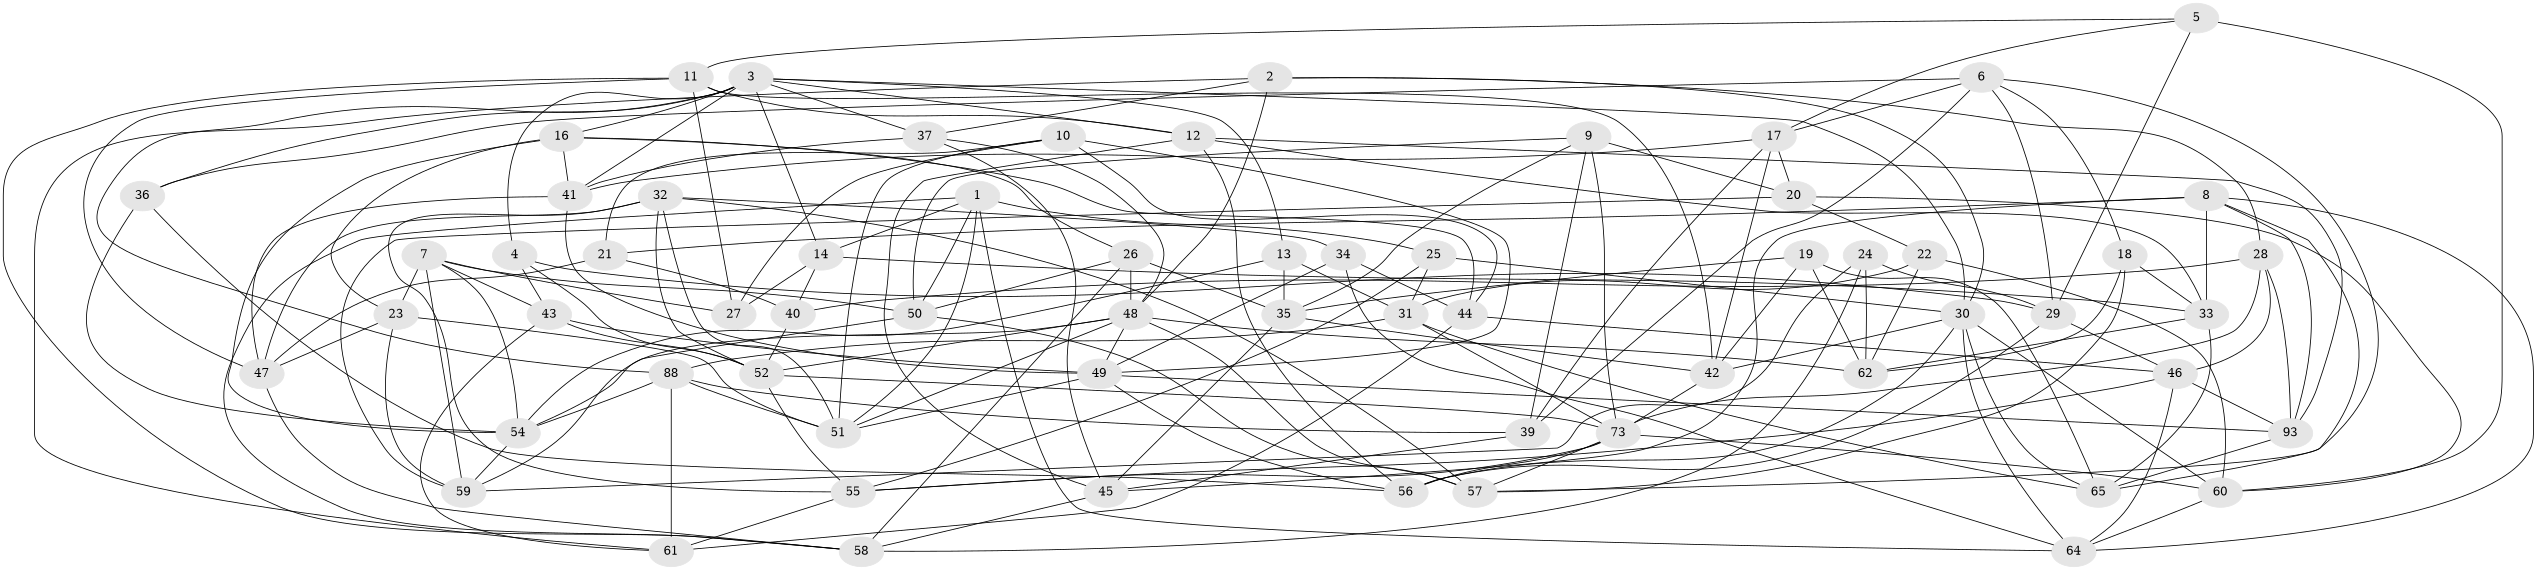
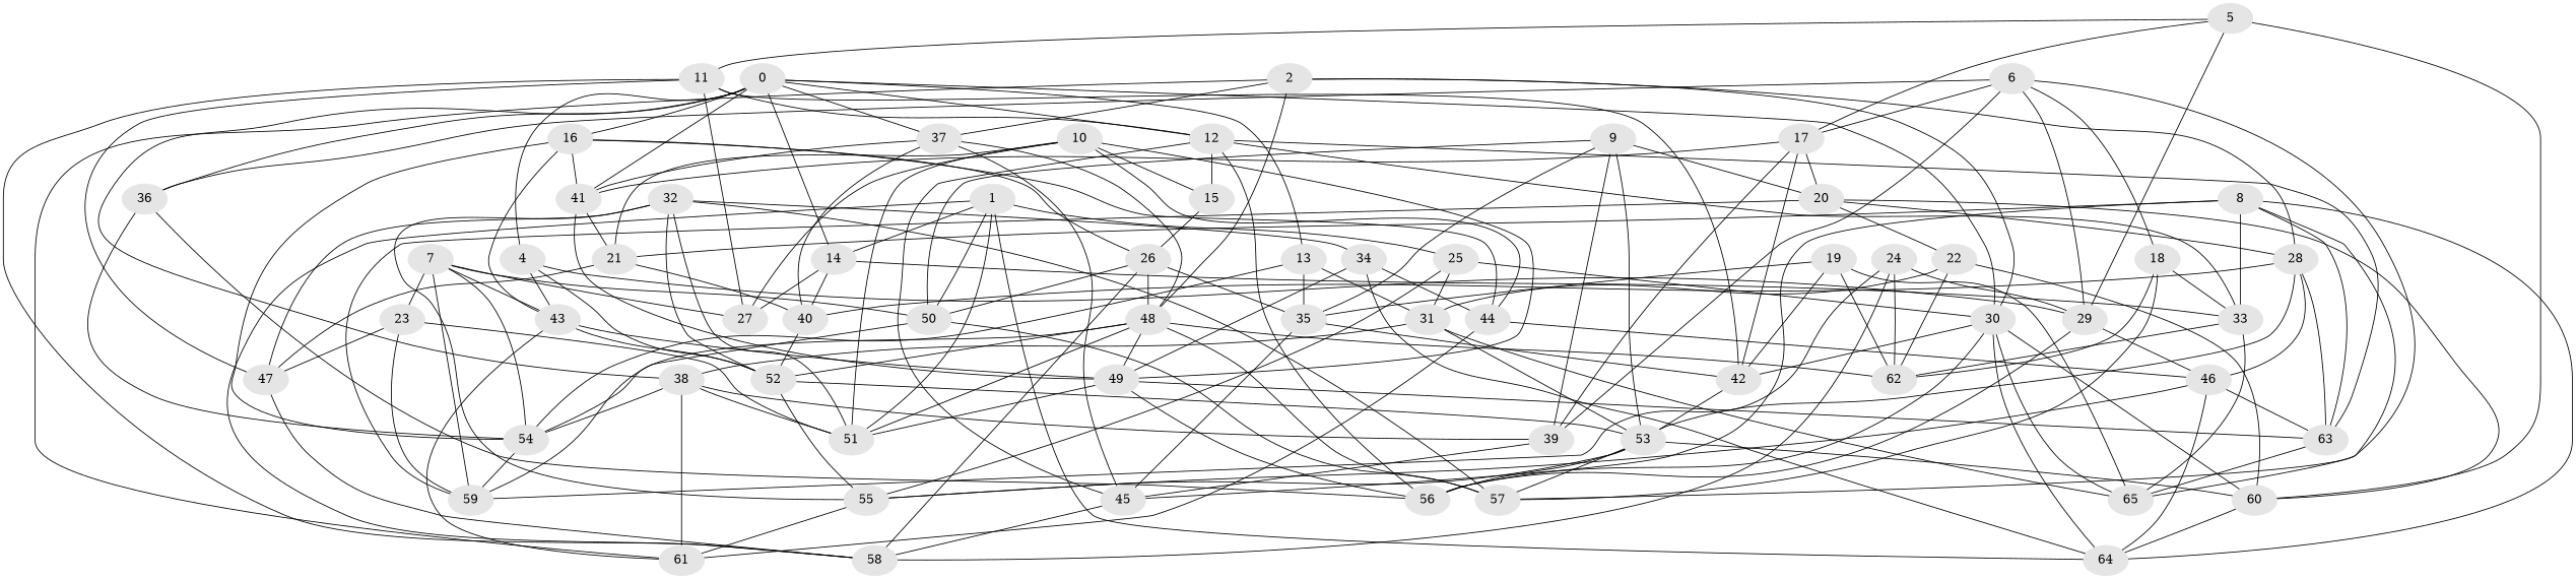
  graph {
    node [color=gray90 style=filled]
    edge [weight=1.0]
    1
    14
    25
    50
    51
    58
    64
    27
    33
    40
    30
    31
    55
    57
    59
    2
    37
    48
    61
    28
    60
    65
    42
    56
    41
    45
    52
    54
    49
    62
-   3
+   3 [label=0]
    4
    13
    16
    36
-   38 [label=88]
+   38
    12
    29
    43
    35
+   15
    26
    44
    39
    47
    46
-   53 [label=73]
+   53
    5
    11
    17
    20
    6
    18
    7
    23
    8
    21
-   63 [label=93]
+   63
    9
    22
    10
    19
    24
    32
    34
    1 -- 14
    1 -- 25
    1 -- 50
    1 -- 51
    1 -- 58
    1 -- 64
    14 -- 27
    14 -- 33
    14 -- 40 [weight=2.0]
    25 -- 30
    25 -- 31
    25 -- 55
    50 -- 57
    50 -- 59
    33 -- 65
    33 -- 62
    40 -- 52
    30 -- 64
    30 -- 60
    30 -- 65
    30 -- 42
    30 -- 56
    31 -- 65
    31 -- 38
    31 -- 53
    55 -- 61
    2 -- 30
    2 -- 37
    2 -- 48
    2 -- 61
    2 -- 28
+   37 -- 40
    37 -- 48
    37 -- 41
    37 -- 45
    48 -- 51
    48 -- 57
    48 -- 52 [weight=2.0]
    48 -- 54
    48 -- 49
    48 -- 62
    28 -- 40
    28 -- 46
    28 -- 53
    28 -- 63
    60 -- 64
    42 -- 53
    41 -- 49
-   41 -- 47
+   41 -- 21
    45 -- 58
    52 -- 55
    52 -- 53
    54 -- 59
    49 -- 51
    49 -- 56
    49 -- 63
    3 -- 14
    3 -- 30
    3 -- 37
    3 -- 41
    3 -- 4
    3 -- 13
    3 -- 16
    3 -- 36
    3 -- 38
    3 -- 12
    4 -- 52
    4 -- 29
    4 -- 43
    13 -- 31
    13 -- 54
    13 -- 35
    16 -- 41
    16 -- 54 [weight=2.0]
-   16 -- 23
+   16 -- 43
    16 -- 26
    16 -- 44
    36 -- 56
    36 -- 54
    38 -- 51
    38 -- 61
    38 -- 54
    38 -- 39
    12 -- 33
    12 -- 56
    12 -- 45
+   12 -- 15
    12 -- 63
    29 -- 56
    29 -- 46
    43 -- 61
    43 -- 52
    43 -- 49
    35 -- 42
    35 -- 45
+   15 -- 26
    26 -- 50
    26 -- 58
    26 -- 48
    26 -- 35
    44 -- 61
    44 -- 46
    39 -- 45
    47 -- 58
    46 -- 64
    46 -- 55
    46 -- 63
    53 -- 55
    53 -- 57
    53 -- 60
    53 -- 56
    5 -- 60
    5 -- 29
    5 -- 11
    5 -- 17
    11 -- 58
    11 -- 27
    11 -- 42
    11 -- 12
    11 -- 47
    17 -- 42
    17 -- 41
    17 -- 39
    17 -- 20
    20 -- 59
+   20 -- 28
    20 -- 60
    20 -- 22
    6 -- 57
    6 -- 36
    6 -- 29
    6 -- 39
    6 -- 17
    6 -- 18
    18 -- 33
    18 -- 57
    18 -- 62
    7 -- 50
    7 -- 27
    7 -- 59
    7 -- 54
    7 -- 43
    7 -- 23
    23 -- 51
    23 -- 59
    23 -- 47
    8 -- 64
    8 -- 33
    8 -- 65
    8 -- 45
    8 -- 21
    8 -- 63
    21 -- 40
    21 -- 47
    63 -- 65
    9 -- 50
    9 -- 35
    9 -- 39
    9 -- 53 [weight=2.0]
    9 -- 20
    22 -- 31
    22 -- 60
    22 -- 62
    10 -- 51
    10 -- 27
    10 -- 49
+   10 -- 15
    10 -- 44
    10 -- 21
    19 -- 65
    19 -- 42
    19 -- 62
    19 -- 35
    24 -- 58
    24 -- 59
    24 -- 62
    24 -- 29
    32 -- 51
    32 -- 55
    32 -- 57
    32 -- 52
    32 -- 47
    32 -- 34
    34 -- 64
    34 -- 49
    34 -- 44
  }
